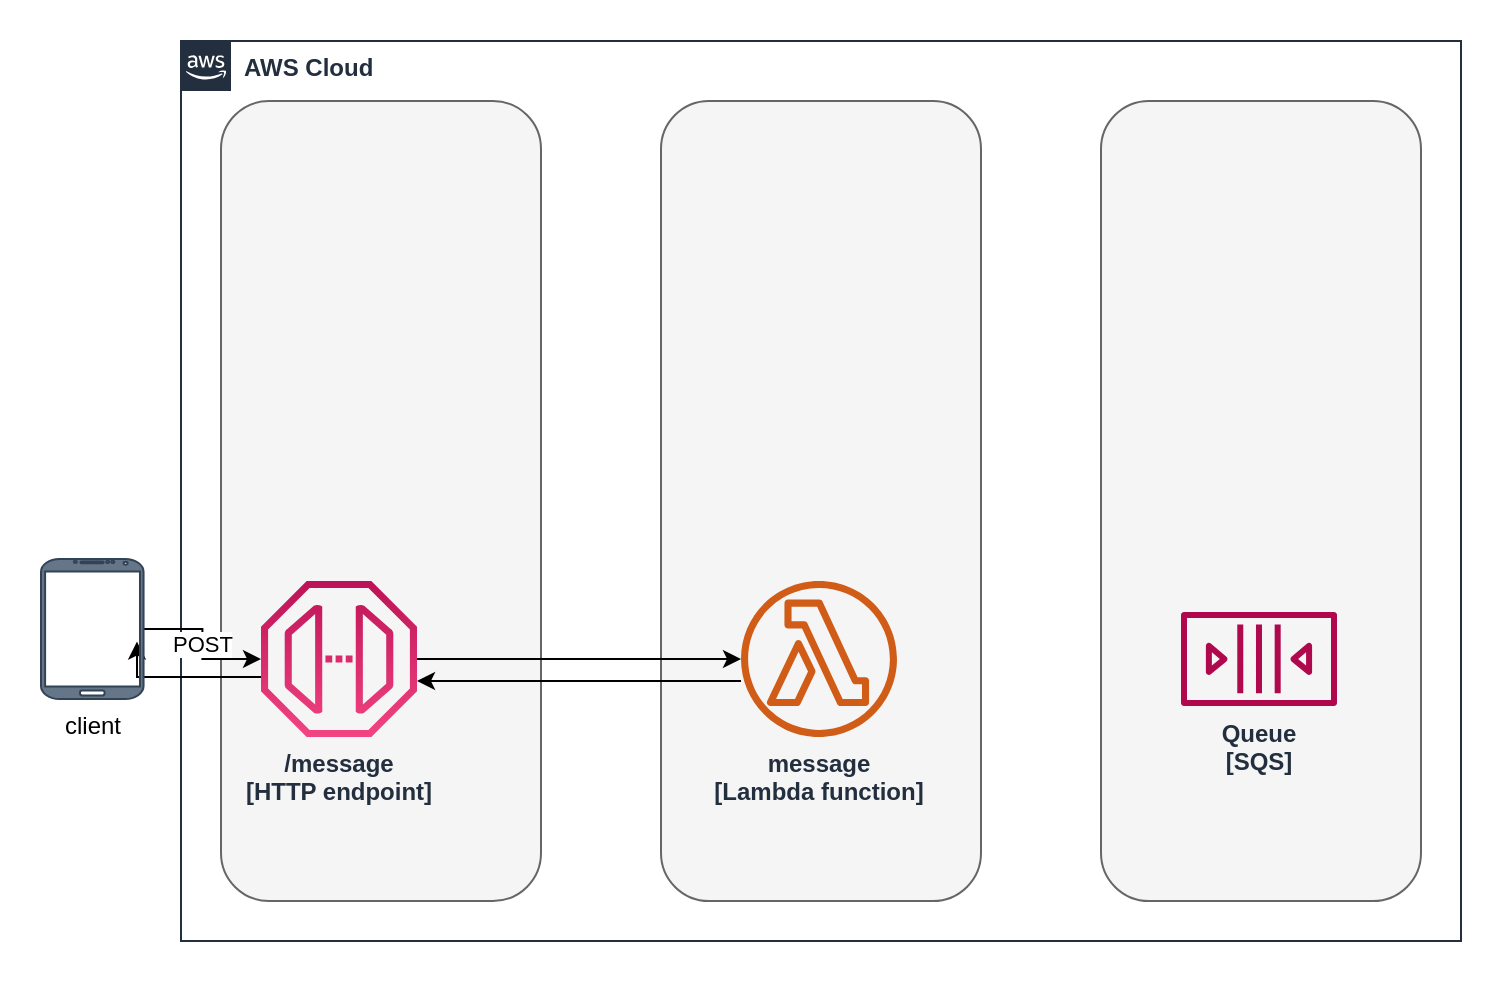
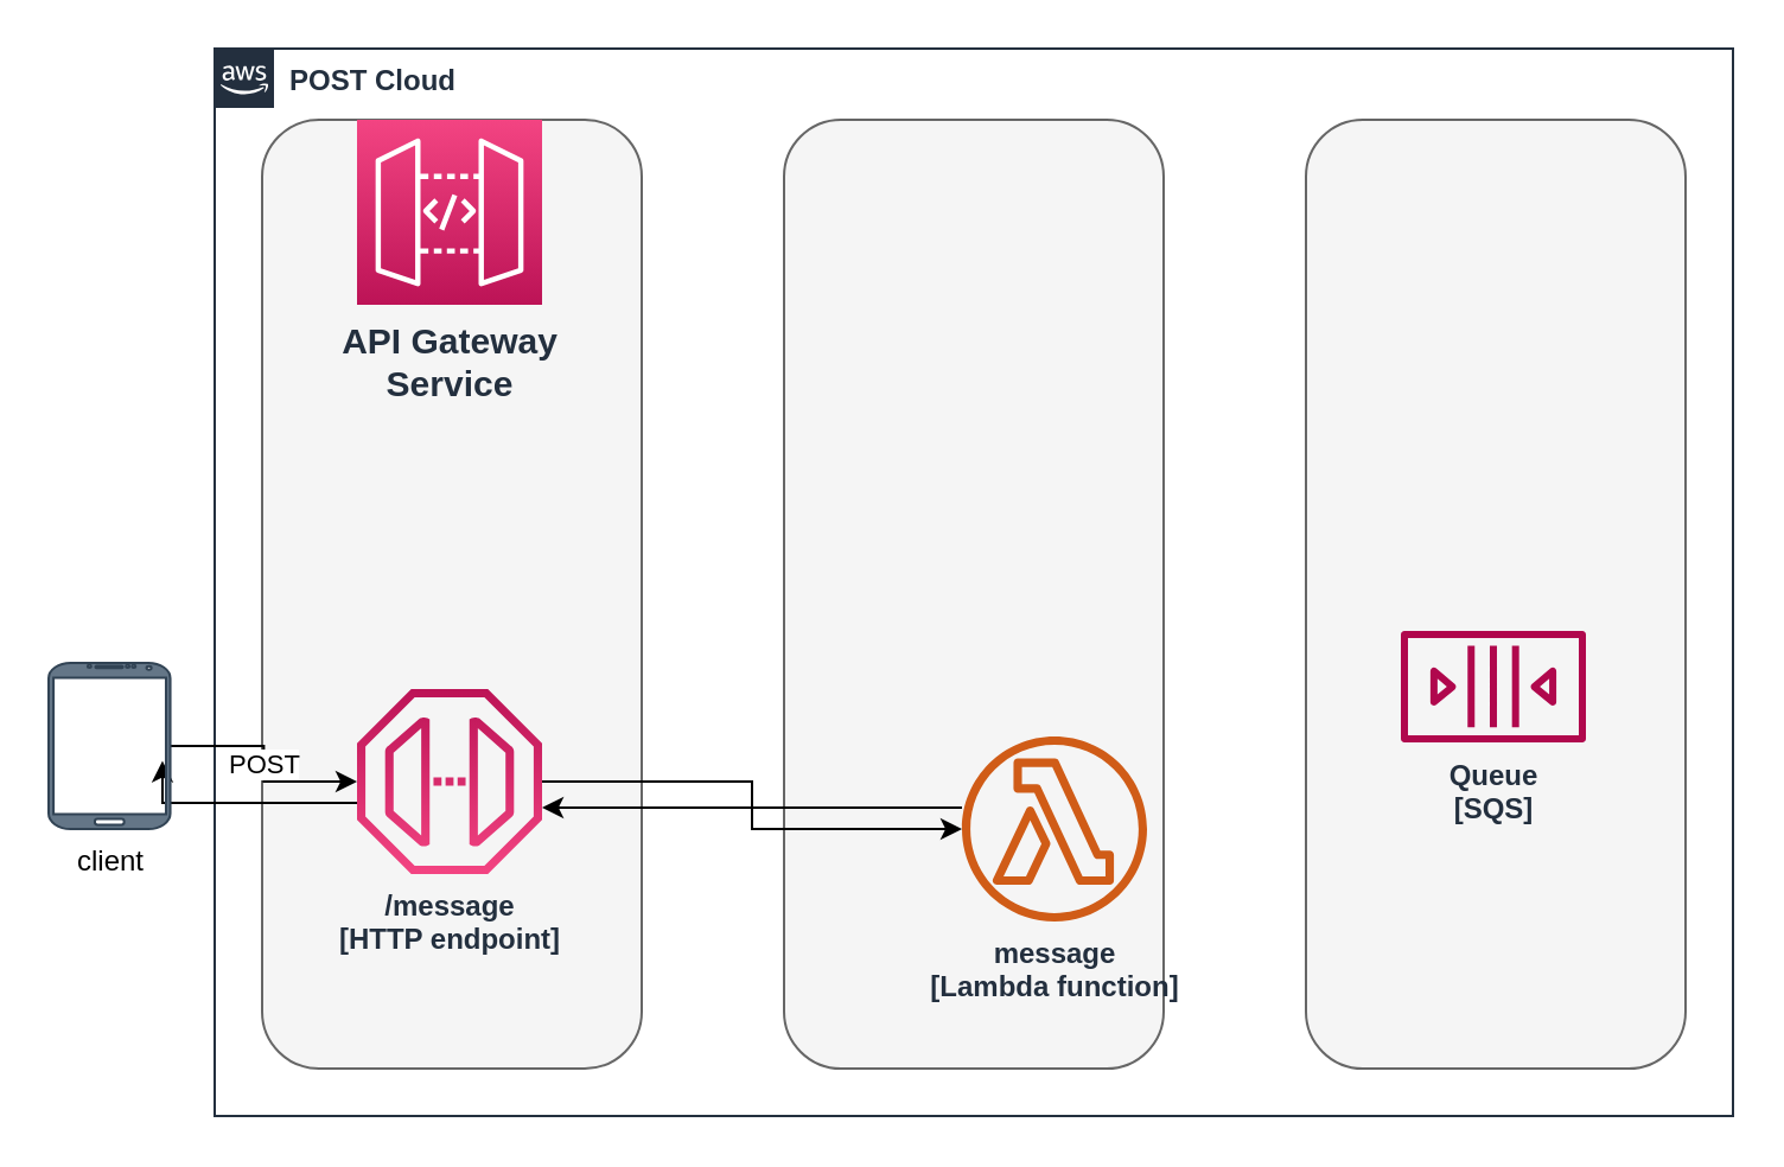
  <mxCell id="0" />
  <mxCell id="1" value="AWS" style="locked=1;" parent="0" />
- <mxCell id="2" value="AWS Cloud" style="points=[[0,0],[0.25,0],[0.5,0],[0.75,0],[1,0],[1,0.25],[1,0.5],[1,0.75],[1,1],[0.75,1],[0.5,1],[0.25,1],[0,1],[0,0.75],[0,0.5],[0,0.25]];outlineConnect=0;gradientColor=none;html=1;whiteSpace=wrap;fontSize=12;fontStyle=1;shape=mxgraph.aws4.group;grIcon=mxgraph.aws4.group_aws_cloud_alt;strokeColor=#232F3E;fillColor=none;verticalAlign=top;align=left;spacingLeft=30;fontColor=#232F3E;dashed=0;" parent="1" vertex="1"><mxGeometry x="90" y="20" width="640" height="450" as="geometry" /></mxCell>
+ <mxCell id="2" value="POST Cloud" style="points=[[0,0],[0.25,0],[0.5,0],[0.75,0],[1,0],[1,0.25],[1,0.5],[1,0.75],[1,1],[0.75,1],[0.5,1],[0.25,1],[0,1],[0,0.75],[0,0.5],[0,0.25]];outlineConnect=0;gradientColor=none;html=1;whiteSpace=wrap;fontSize=12;fontStyle=1;shape=mxgraph.aws4.group;grIcon=mxgraph.aws4.group_aws_cloud_alt;strokeColor=#232F3E;fillColor=none;verticalAlign=top;align=left;spacingLeft=30;fontColor=#232F3E;dashed=0;" parent="1" vertex="1"><mxGeometry x="90" y="20" width="640" height="450" as="geometry" /></mxCell>
  <mxCell id="3" value="Groups" style="locked=1;" parent="0" />
  <mxCell id="4" value="" style="rounded=1;whiteSpace=wrap;html=1;fillColor=#f5f5f5;strokeColor=#666666;fontColor=#333333;" parent="3" vertex="1"><mxGeometry x="110" y="50" width="160" height="400" as="geometry" /></mxCell>
  <mxCell id="5" value="" style="rounded=1;whiteSpace=wrap;html=1;fillColor=#f5f5f5;strokeColor=#666666;fontColor=#333333;" parent="3" vertex="1"><mxGeometry x="330" y="50" width="160" height="400" as="geometry" /></mxCell>
  <mxCell id="6" value="" style="rounded=1;whiteSpace=wrap;html=1;fillColor=#f5f5f5;strokeColor=#666666;fontColor=#333333;" parent="3" vertex="1"><mxGeometry x="550" y="50" width="160" height="400" as="geometry" /></mxCell>
  <mxCell id="7" value="Diagram" style="" parent="0" />
  <mxCell id="8" style="edgeStyle=orthogonalEdgeStyle;rounded=0;orthogonalLoop=1;jettySize=auto;html=1;" parent="7" source="9" target="13" edge="1"><mxGeometry relative="1" as="geometry"><Array as="points"><mxPoint x="330" y="340" /><mxPoint x="330" y="340" /></Array></mxGeometry></mxCell>
- <mxCell id="9" value="message&lt;br&gt;[Lambda function]" style="outlineConnect=0;fontColor=#232F3E;gradientColor=none;fillColor=#D05C17;strokeColor=none;dashed=0;verticalLabelPosition=bottom;verticalAlign=top;align=center;html=1;fontSize=12;fontStyle=1;aspect=fixed;pointerEvents=1;shape=mxgraph.aws4.lambda_function;" parent="7" vertex="1"><mxGeometry x="370" y="290" width="78" height="78" as="geometry" /></mxCell>
+ <mxCell id="9" value="message&lt;br&gt;[Lambda function]" style="outlineConnect=0;fontColor=#232F3E;gradientColor=none;fillColor=#D05C17;strokeColor=none;dashed=0;verticalLabelPosition=bottom;verticalAlign=top;align=center;html=1;fontSize=12;fontStyle=1;aspect=fixed;pointerEvents=1;shape=mxgraph.aws4.lambda_function;" parent="7" vertex="1"><mxGeometry x="405" y="310" width="78" height="78" as="geometry" /></mxCell>
+ <mxCell id="10" value="API Gateway&lt;br style=&quot;font-size: 15px;&quot;&gt;Service" style="points=[[0,0,0],[0.25,0,0],[0.5,0,0],[0.75,0,0],[1,0,0],[0,1,0],[0.25,1,0],[0.5,1,0],[0.75,1,0],[1,1,0],[0,0.25,0],[0,0.5,0],[0,0.75,0],[1,0.25,0],[1,0.5,0],[1,0.75,0]];outlineConnect=0;fontColor=#232F3E;gradientDirection=north;strokeColor=#ffffff;dashed=0;verticalLabelPosition=bottom;verticalAlign=top;align=center;html=1;fontSize=15;fontStyle=1;aspect=fixed;shape=mxgraph.aws4.resourceIcon;resIcon=mxgraph.aws4.api_gateway;fillColor=#BC1356;gradientColor=#F34482;" parent="7" vertex="1"><mxGeometry x="150" y="50" width="78" height="78" as="geometry" /></mxCell>
  <mxCell id="11" style="edgeStyle=orthogonalEdgeStyle;rounded=0;orthogonalLoop=1;jettySize=auto;html=1;" parent="7" source="13" target="9" edge="1"><mxGeometry relative="1" as="geometry" /></mxCell>
  <mxCell id="12" style="edgeStyle=orthogonalEdgeStyle;rounded=0;orthogonalLoop=1;jettySize=auto;html=1;entryX=0.936;entryY=0.59;entryDx=0;entryDy=0;entryPerimeter=0;" parent="7" source="13" target="15" edge="1"><mxGeometry relative="1" as="geometry"><Array as="points"><mxPoint x="120" y="338" /><mxPoint x="120" y="338" /></Array></mxGeometry></mxCell>
- <mxCell id="13" value="/message&lt;br&gt;[HTTP endpoint]" style="outlineConnect=0;fontColor=#232F3E;strokeColor=none;dashed=0;verticalLabelPosition=bottom;verticalAlign=top;align=center;html=1;fontSize=12;fontStyle=1;aspect=fixed;shape=mxgraph.aws4.endpoint;fillColor=#BC1356;gradientColor=#F34482;" parent="7" vertex="1"><mxGeometry x="130" y="290" width="78" height="78" as="geometry" /></mxCell>
+ <mxCell id="13" value="/message&lt;br&gt;[HTTP endpoint]" style="outlineConnect=0;fontColor=#232F3E;strokeColor=none;dashed=0;verticalLabelPosition=bottom;verticalAlign=top;align=center;html=1;fontSize=12;fontStyle=1;aspect=fixed;shape=mxgraph.aws4.endpoint;fillColor=#BC1356;gradientColor=#F34482;" parent="7" vertex="1"><mxGeometry x="150" y="290" width="78" height="78" as="geometry" /></mxCell>
  <mxCell id="14" value="POST" style="edgeStyle=orthogonalEdgeStyle;rounded=0;orthogonalLoop=1;jettySize=auto;html=1;" parent="7" source="15" target="13" edge="1"><mxGeometry relative="1" as="geometry" /></mxCell>
  <mxCell id="15" value="client" style="verticalLabelPosition=bottom;verticalAlign=top;html=1;shadow=0;dashed=0;strokeWidth=1;shape=mxgraph.android.phone2;strokeColor=#314354;fillColor=#647687;" parent="7" vertex="1"><mxGeometry x="20" y="279" width="51.28" height="70" as="geometry" /></mxCell>
- <mxCell id="16" value="Queue&lt;br&gt;[SQS]" style="sketch=0;outlineConnect=0;fontColor=#232F3E;gradientColor=none;fillColor=#B0084D;strokeColor=none;dashed=0;verticalLabelPosition=bottom;verticalAlign=top;align=center;html=1;fontSize=12;fontStyle=1;aspect=fixed;pointerEvents=1;shape=mxgraph.aws4.queue;" parent="7" vertex="1"><mxGeometry x="590" y="305.5" width="78" height="47" as="geometry" /></mxCell>
+ <mxCell id="16" value="Queue&lt;br&gt;[SQS]" style="sketch=0;outlineConnect=0;fontColor=#232F3E;gradientColor=none;fillColor=#B0084D;strokeColor=none;dashed=0;verticalLabelPosition=bottom;verticalAlign=top;align=center;html=1;fontSize=12;fontStyle=1;aspect=fixed;pointerEvents=1;shape=mxgraph.aws4.queue;" parent="7" vertex="1"><mxGeometry x="590" y="265.5" width="78" height="47" as="geometry" /></mxCell>
